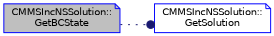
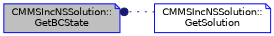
  digraph {
    rankdir=LR
    node [color=blue fontname=Helvetica fontsize=10 shape=note style=filled]
    n1 [fillcolor=grey75 fontcolor=black height=0.2 label="CMMSIncNSSolution::\lGetBCState" width=0.4]
    n2 [fillcolor=white height=0.2 label="CMMSIncNSSolution::\lGetSolution" width=0.4]
-   n1 -> n2 [color=midnightblue fontname=Helvetica fontsize=10 labelfontname=Helvetica labelfontsize=10 style=dotted arrowhead=dot]
+   n2 -> n1 [color=midnightblue fontname=Helvetica fontsize=10 labelfontname=Helvetica labelfontsize=10 style=dotted arrowhead=dot]
  }
